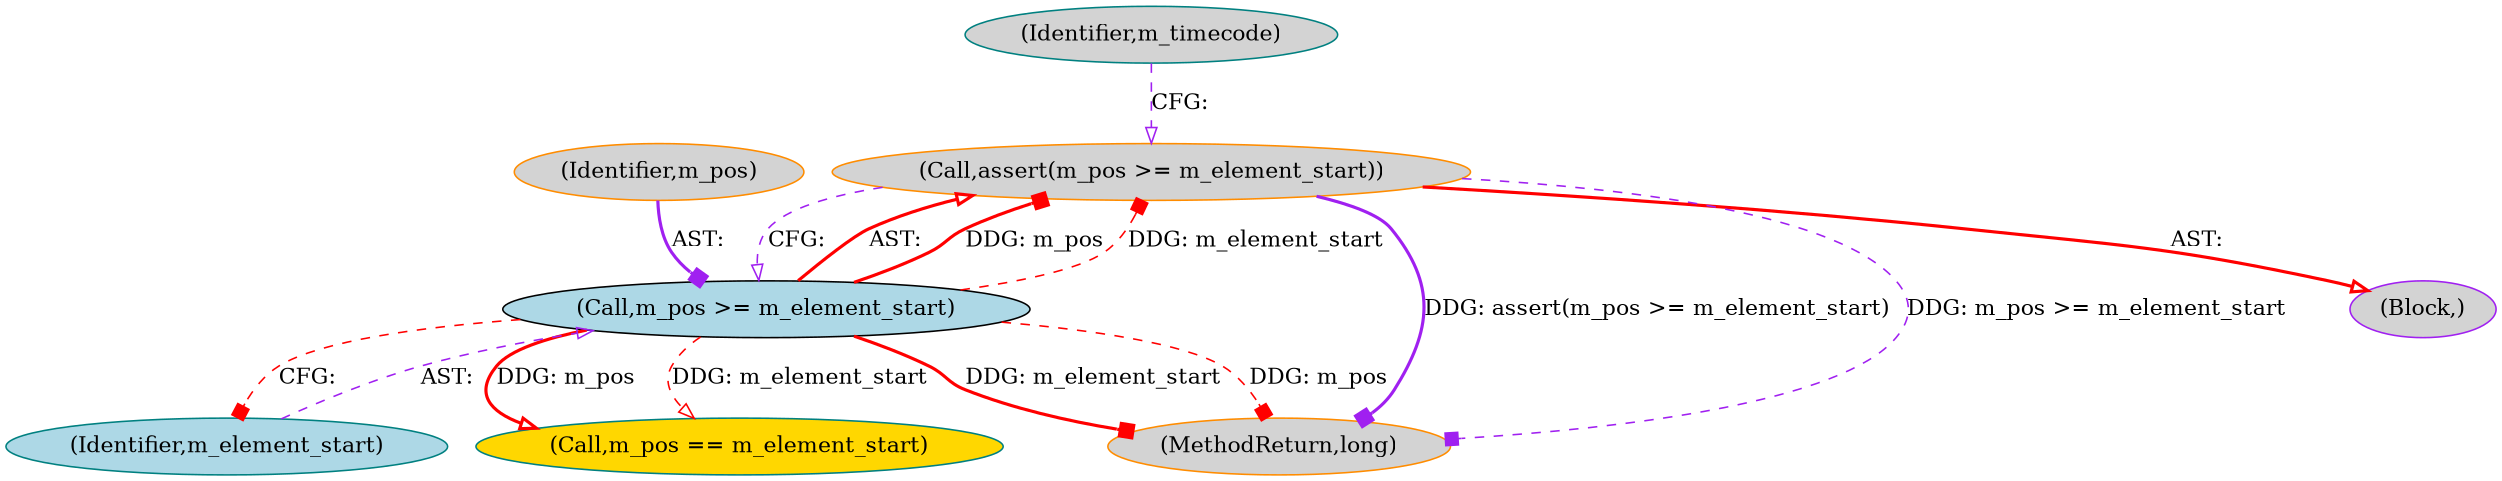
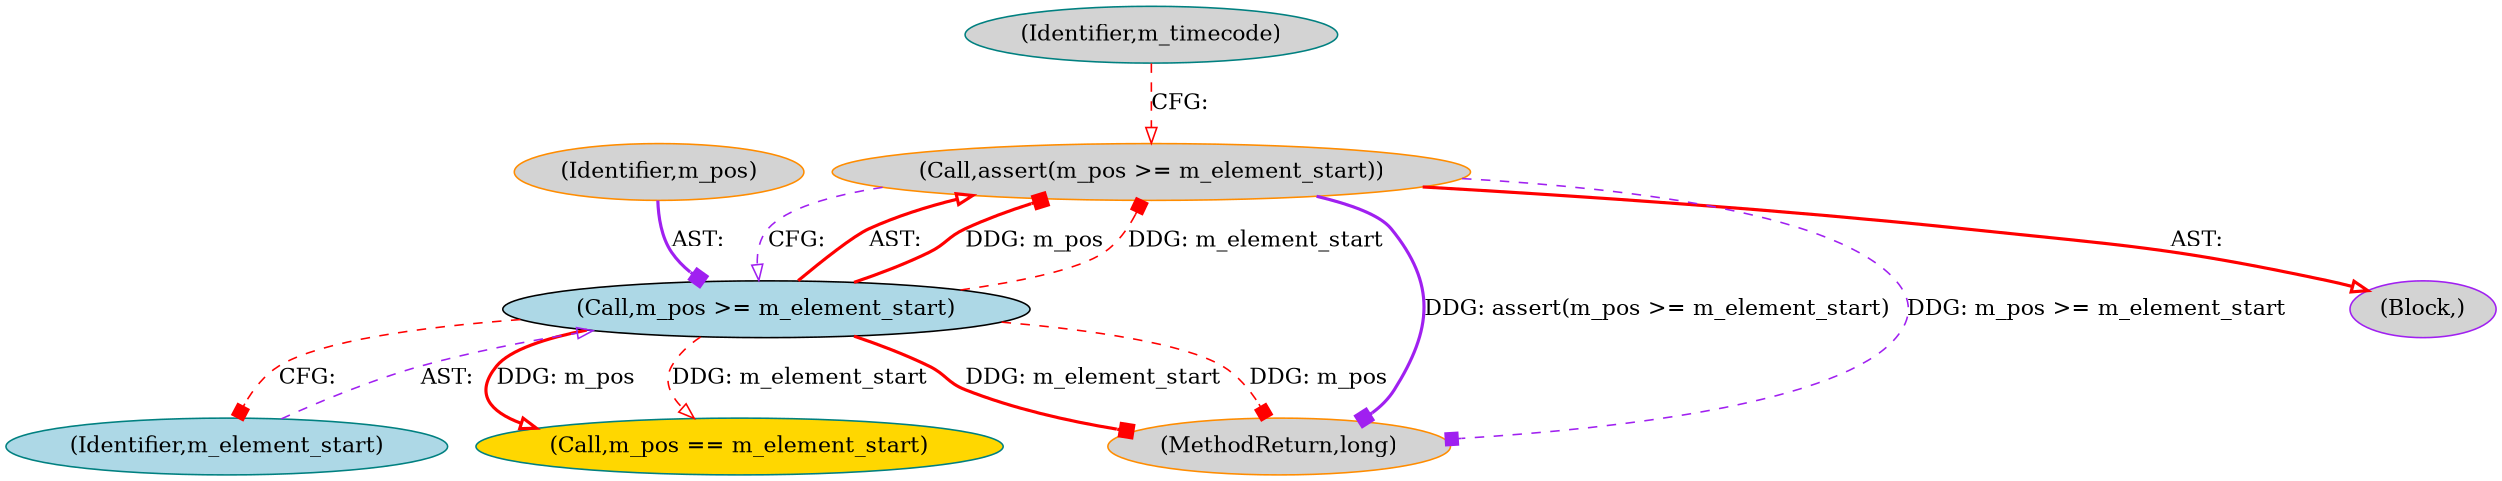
  digraph {
    node [color=darkorange fillcolor=lightgrey style=filled]
    edge [arrowhead=box color=red style=dashed]
    n1 [label="(Call,assert(m_pos >= m_element_start))"]
    n2 [color=black fillcolor=lightblue label="(Call,m_pos >= m_element_start)"]
    n3 [color=purple label="(Block,)"]
    n4 [label="(MethodReturn,long)"]
    n5 [color=teal fillcolor=lightblue label="(Identifier,m_element_start)"]
    n6 [color=teal fillcolor=gold label="(Call,m_pos == m_element_start)"]
    n7 [label="(Identifier,m_pos)"]
    n8 [color=teal label="(Identifier,m_timecode)"]
    n1 -> n2 [arrowhead=onormal color=purple label="CFG: "]
    n1 -> n3 [arrowhead=onormal label="AST: " style=bold]
    n1 -> n4 [color=purple label="DDG: assert(m_pos >= m_element_start)" style=bold]
    n1 -> n4 [color=purple label="DDG: m_pos >= m_element_start"]
    n2 -> n1 [arrowhead=onormal label="AST: " style=bold]
    n2 -> n1 [label="DDG: m_pos" style=bold]
    n2 -> n1 [label="DDG: m_element_start"]
    n2 -> n4 [label="DDG: m_element_start" style=bold]
    n2 -> n4 [label="DDG: m_pos"]
    n2 -> n5 [label="CFG: "]
    n2 -> n6 [arrowhead=onormal label="DDG: m_pos" style=bold]
    n2 -> n6 [arrowhead=onormal label="DDG: m_element_start"]
    n5 -> n2 [arrowhead=onormal color=purple label="AST: "]
    n7 -> n2 [color=purple label="AST: " style=bold]
-   n8 -> n1 [arrowhead=onormal color=purple label="CFG: "]
+   n8 -> n1 [arrowhead=onormal label="CFG: "]
  }
